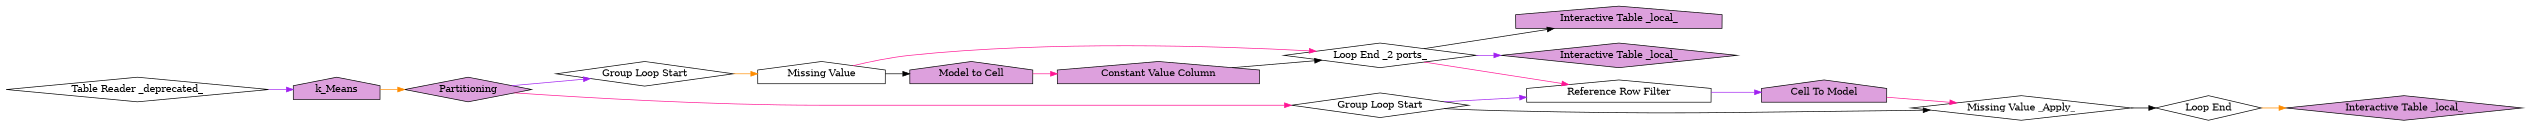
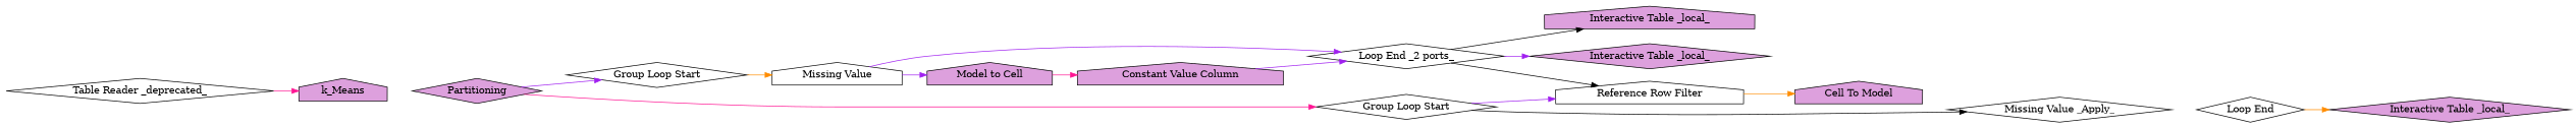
  digraph {
    rankdir=LR
    node [fillcolor=white shape=diamond style=filled]
    edge [color=black]
    n1 [label="Loop End _2 ports_"]
    n2 [fillcolor=plum label="Interactive Table _local_" shape=house]
    n3 [fillcolor=plum label="Interactive Table _local_"]
    n4 [label="Reference Row Filter" shape=house]
    n5 [fillcolor=plum label="Cell To Model" shape=house]
    n6 [label="Table Reader _deprecated_"]
    n7 [fillcolor=plum label=k_Means shape=house]
    n8 [fillcolor=plum label=Partitioning]
    n9 [label="Group Loop Start"]
    n10 [label="Group Loop Start"]
    n11 [label="Missing Value" shape=house]
    n12 [label="Missing Value _Apply_"]
    n13 [fillcolor=plum label="Model to Cell" shape=house]
    n14 [label="Loop End"]
    n15 [fillcolor=plum label="Constant Value Column" shape=house]
    n16 [fillcolor=plum label="Interactive Table _local_"]
    n1 -> n2
    n1 -> n3 [color=purple]
-   n1 -> n4 [color=deeppink]
-   n4 -> n5 [color=purple]
-   n5 -> n12 [color=deeppink]
-   n6 -> n7 [color=purple]
-   n7 -> n8 [color=darkorange]
+   n1 -> n4
+   n4 -> n5 [color=darkorange]
+   n6 -> n7 [color=deeppink]
    n8 -> n9 [color=purple]
    n8 -> n10 [color=deeppink]
    n9 -> n11 [color=darkorange]
    n10 -> n4 [color=purple]
    n10 -> n12
-   n11 -> n1 [color=deeppink]
-   n11 -> n13
-   n12 -> n14
+   n11 -> n1 [color=purple]
+   n11 -> n13 [color=purple]
    n13 -> n15 [color=deeppink]
    n14 -> n16 [color=darkorange]
-   n15 -> n1
+   n15 -> n1 [color=purple]
  }
